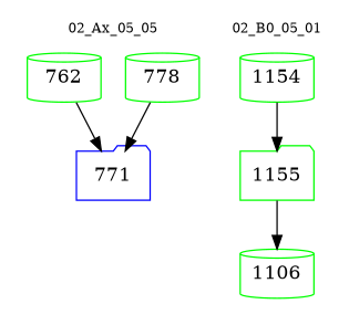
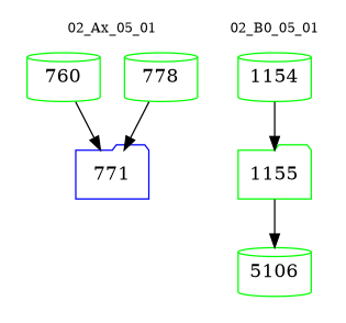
  digraph {
    node [color=green shape=cylinder]
    edge [color=black]
    n1 [label=778]
    n2 [color=blue label=771 shape=folder]
-   n3 [label=762]
+   n3 [label=760]
    n4 [label=1154]
    n5 [label=1155 shape=folder]
-   n6 [label=1106]
+   n6 [label=5106]
    subgraph cluster_1 {
      color=white
      fontsize=10
-     label="02_Ax_05_05"
+     label="02_Ax_05_01"
      n1
      n2
      n3
    }
    subgraph cluster_2 {
      color=white
      fontsize=10
      label="02_B0_05_01"
      n4
      n5
      n6
    }
    n1 -> n2
    n3 -> n2
    n4 -> n5
    n5 -> n6
  }
